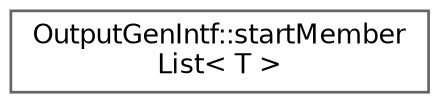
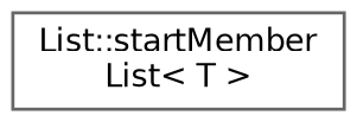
  digraph {
    rankdir=TB
-   n1 [color=grey40 fillcolor=white fontname=Helvetica fontsize=10 height=0.2 label="OutputGenIntf::startMember\lList\< T \>" shape=box style=filled width=0.4]
+   n1 [color=grey40 fillcolor=white fontname=Helvetica fontsize=10 height=0.2 label="List::startMember\lList\< T \>" shape=box style=filled width=0.4]
  }
